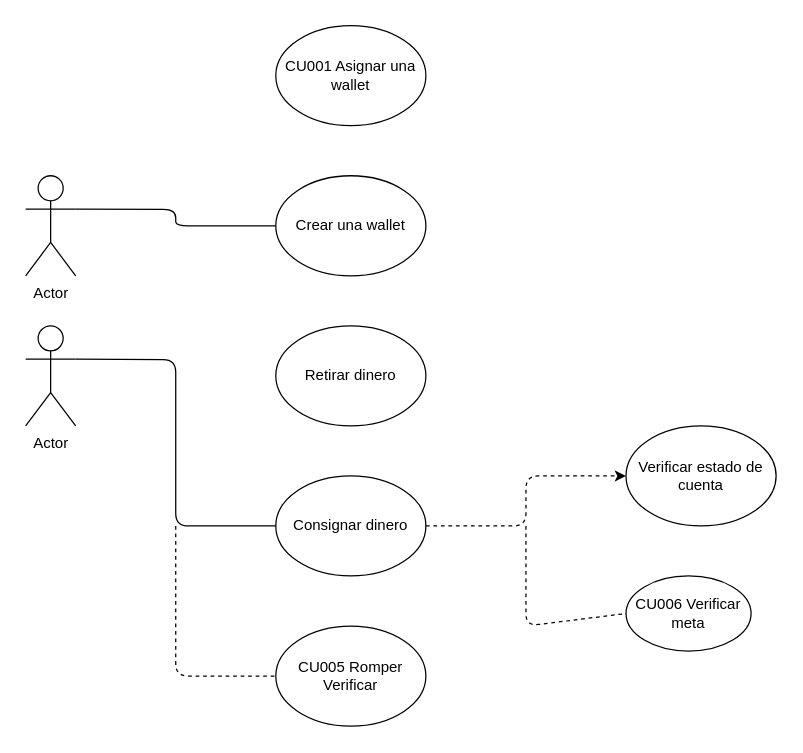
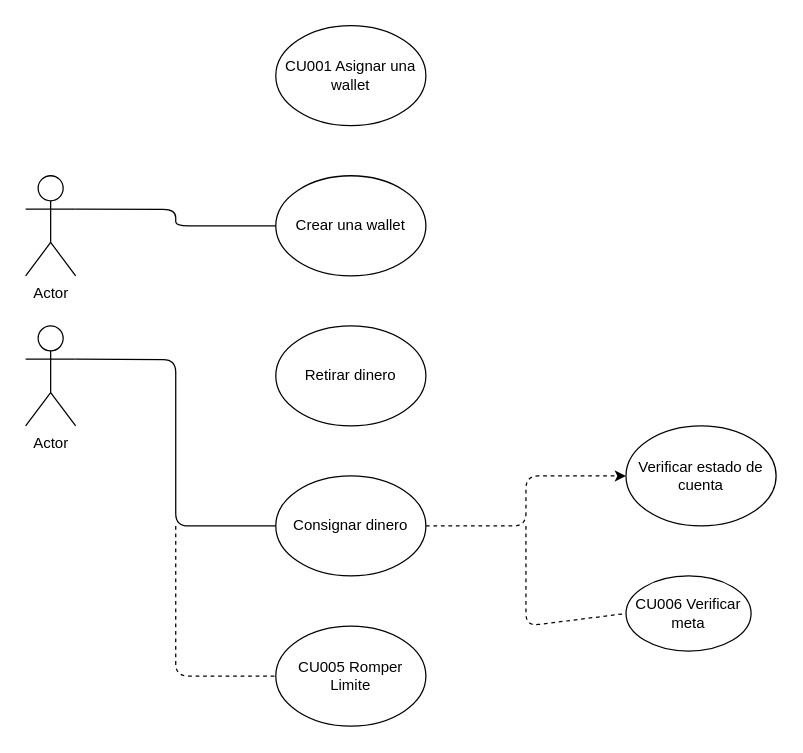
  <mxCell id="0" />
  <mxCell id="1" parent="0" />
  <mxCell id="2" value="Actor" style="shape=umlActor;verticalLabelPosition=bottom;verticalAlign=top;html=1;outlineConnect=0;" vertex="1" parent="1"><mxGeometry x="20" y="260" width="40" height="80" as="geometry" /></mxCell>
  <mxCell id="3" value="Actor" style="shape=umlActor;verticalLabelPosition=bottom;verticalAlign=top;html=1;outlineConnect=0;" vertex="1" parent="1"><mxGeometry x="20" y="140" width="40" height="80" as="geometry" /></mxCell>
  <mxCell id="4" value="" style="endArrow=none;html=1;exitX=1;exitY=0.333;exitDx=0;exitDy=0;exitPerimeter=0;" edge="1" parent="1" source="3"><mxGeometry width="50" height="50" relative="1" as="geometry"><mxPoint x="70" y="210" as="sourcePoint" /><mxPoint x="226" y="180" as="targetPoint" /><Array as="points"><mxPoint x="140" y="167" /><mxPoint x="140" y="180" /></Array></mxGeometry></mxCell>
  <mxCell id="5" value="Crear una wallet" style="ellipse;whiteSpace=wrap;html=1;" vertex="1" parent="1"><mxGeometry x="220" y="140" width="120" height="80" as="geometry" /></mxCell>
  <mxCell id="6" value="CU001 Asignar una wallet" style="ellipse;whiteSpace=wrap;html=1;" vertex="1" parent="1"><mxGeometry x="220" width="120" height="80" as="geometry" y="20" /></mxCell>
  <mxCell id="7" value="Retirar dinero" style="ellipse;whiteSpace=wrap;html=1;" vertex="1" parent="1"><mxGeometry x="220" y="260" width="120" height="80" as="geometry" /></mxCell>
  <mxCell id="8" value="Consignar dinero" style="ellipse;whiteSpace=wrap;html=1;" vertex="1" parent="1"><mxGeometry x="220" y="380" width="120" height="80" as="geometry" /></mxCell>
  <mxCell id="9" value="Verificar estado de cuenta" style="ellipse;whiteSpace=wrap;html=1;" vertex="1" parent="1"><mxGeometry x="500" y="340" width="120" height="80" as="geometry" /></mxCell>
  <mxCell id="10" value="" style="endArrow=classic;dashed=1;html=1;entryX=0;entryY=0.5;entryDx=0;entryDy=0;exitX=1;exitY=0.5;exitDx=0;exitDy=0;" edge="1" parent="1" source="8" target="9"><mxGeometry width="50" height="50" relative="1" as="geometry"><mxPoint x="450" y="420" as="sourcePoint" /><mxPoint x="380" y="220" as="targetPoint" /><Array as="points"><mxPoint x="420" y="420" /><mxPoint x="420" y="380" /><mxPoint x="500" y="380" /></Array></mxGeometry></mxCell>
  <mxCell id="11" value="" style="endArrow=none;html=1;entryX=0;entryY=0.5;entryDx=0;entryDy=0;exitX=1;exitY=0.333;exitDx=0;exitDy=0;exitPerimeter=0;" edge="1" parent="1" source="2" target="8"><mxGeometry width="50" height="50" relative="1" as="geometry"><mxPoint x="60" y="280" as="sourcePoint" /><mxPoint x="110" y="240" as="targetPoint" /><Array as="points"><mxPoint x="140" y="287" /><mxPoint x="140" y="420" /></Array></mxGeometry></mxCell>
- <mxCell id="12" value="CU005 Romper Verificar" style="ellipse;whiteSpace=wrap;html=1;" vertex="1" parent="1"><mxGeometry x="220" y="500" width="120" height="80" as="geometry" /></mxCell>
+ <mxCell id="12" value="CU005 Romper Limite" style="ellipse;whiteSpace=wrap;html=1;" vertex="1" parent="1"><mxGeometry x="220" y="500" width="120" height="80" as="geometry" /></mxCell>
  <mxCell id="13" value="" style="endArrow=none;dashed=1;html=1;entryX=0;entryY=0.5;entryDx=0;entryDy=0;" edge="1" parent="1" target="12"><mxGeometry width="50" height="50" relative="1" as="geometry"><mxPoint x="140" y="420" as="sourcePoint" /><mxPoint x="140" y="540" as="targetPoint" /><Array as="points"><mxPoint x="140" y="540" /></Array></mxGeometry></mxCell>
  <mxCell id="14" value="" style="endArrow=none;dashed=1;html=1;entryX=0;entryY=0.5;entryDx=0;entryDy=0;" edge="1" parent="1" target="15"><mxGeometry width="50" height="50" relative="1" as="geometry"><mxPoint x="420" y="420" as="sourcePoint" /><mxPoint x="470" y="370" as="targetPoint" /><Array as="points"><mxPoint x="420" y="500" /></Array></mxGeometry></mxCell>
  <mxCell id="15" value="CU006 Verificar meta" style="ellipse;whiteSpace=wrap;html=1;" vertex="1" parent="1"><mxGeometry x="500" y="460" width="100" height="60" as="geometry" /></mxCell>
